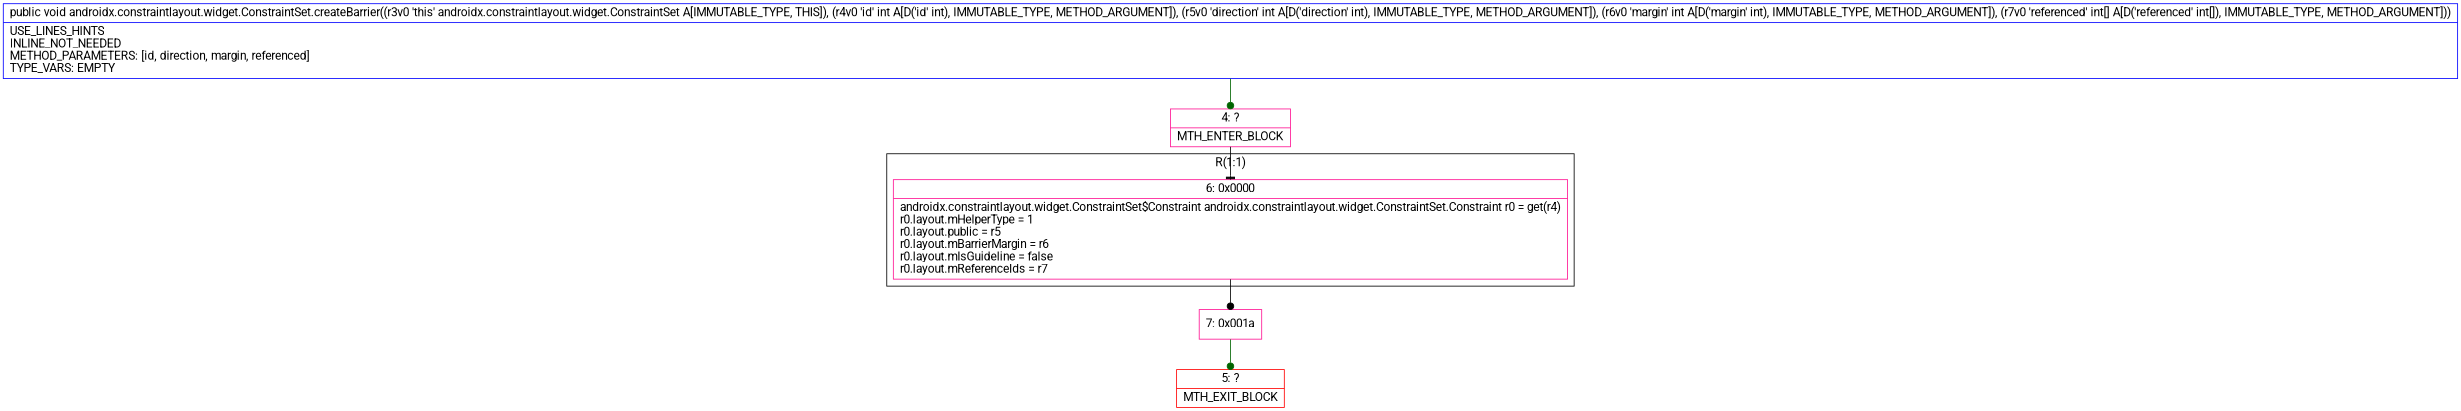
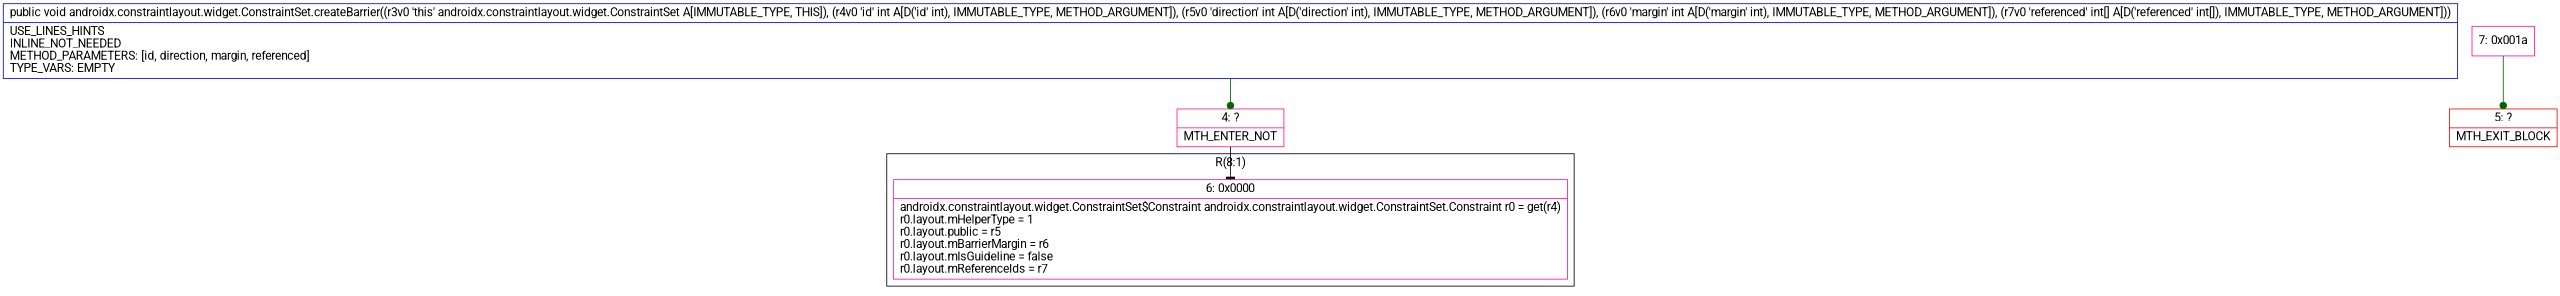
  digraph {
    fontname=Roboto
    node [color=deeppink fontname=Roboto shape=record]
    edge [arrowhead=dot color=black fontname=Roboto]
    n1 [label="{6\:\ 0x0000|androidx.constraintlayout.widget.ConstraintSet$Constraint androidx.constraintlayout.widget.ConstraintSet.Constraint r0 = get(r4)\lr0.layout.mHelperType = 1\lr0.layout.public = r5\lr0.layout.mBarrierMargin = r6\lr0.layout.mIsGuideline = false\lr0.layout.mReferenceIds = r7\l}"]
    n2 [label="{7\:\ 0x001a}"]
    n3 [color=red label="{5\:\ ?|MTH_EXIT_BLOCK\l}"]
-   n4 [label="{4\:\ ?|MTH_ENTER_BLOCK\l}"]
+   n4 [label="{4\:\ ?|MTH_ENTER_NOT\l}"]
    n5 [color=blue label="{public void androidx.constraintlayout.widget.ConstraintSet.createBarrier((r3v0 'this' androidx.constraintlayout.widget.ConstraintSet A[IMMUTABLE_TYPE, THIS]), (r4v0 'id' int A[D('id' int), IMMUTABLE_TYPE, METHOD_ARGUMENT]), (r5v0 'direction' int A[D('direction' int), IMMUTABLE_TYPE, METHOD_ARGUMENT]), (r6v0 'margin' int A[D('margin' int), IMMUTABLE_TYPE, METHOD_ARGUMENT]), (r7v0 'referenced' int[] A[D('referenced' int[]), IMMUTABLE_TYPE, METHOD_ARGUMENT]))  | USE_LINES_HINTS\lINLINE_NOT_NEEDED\lMETHOD_PARAMETERS: [id, direction, margin, referenced]\lTYPE_VARS: EMPTY\l}"]
    subgraph cluster_1 {
-     label="R(1:1)"
+     label="R(8:1)"
      n1
    }
-   n1 -> n2
    n2 -> n3 [color=darkgreen]
    n4 -> n1 [arrowhead=tee]
    n5 -> n4 [color=darkgreen]
  }
